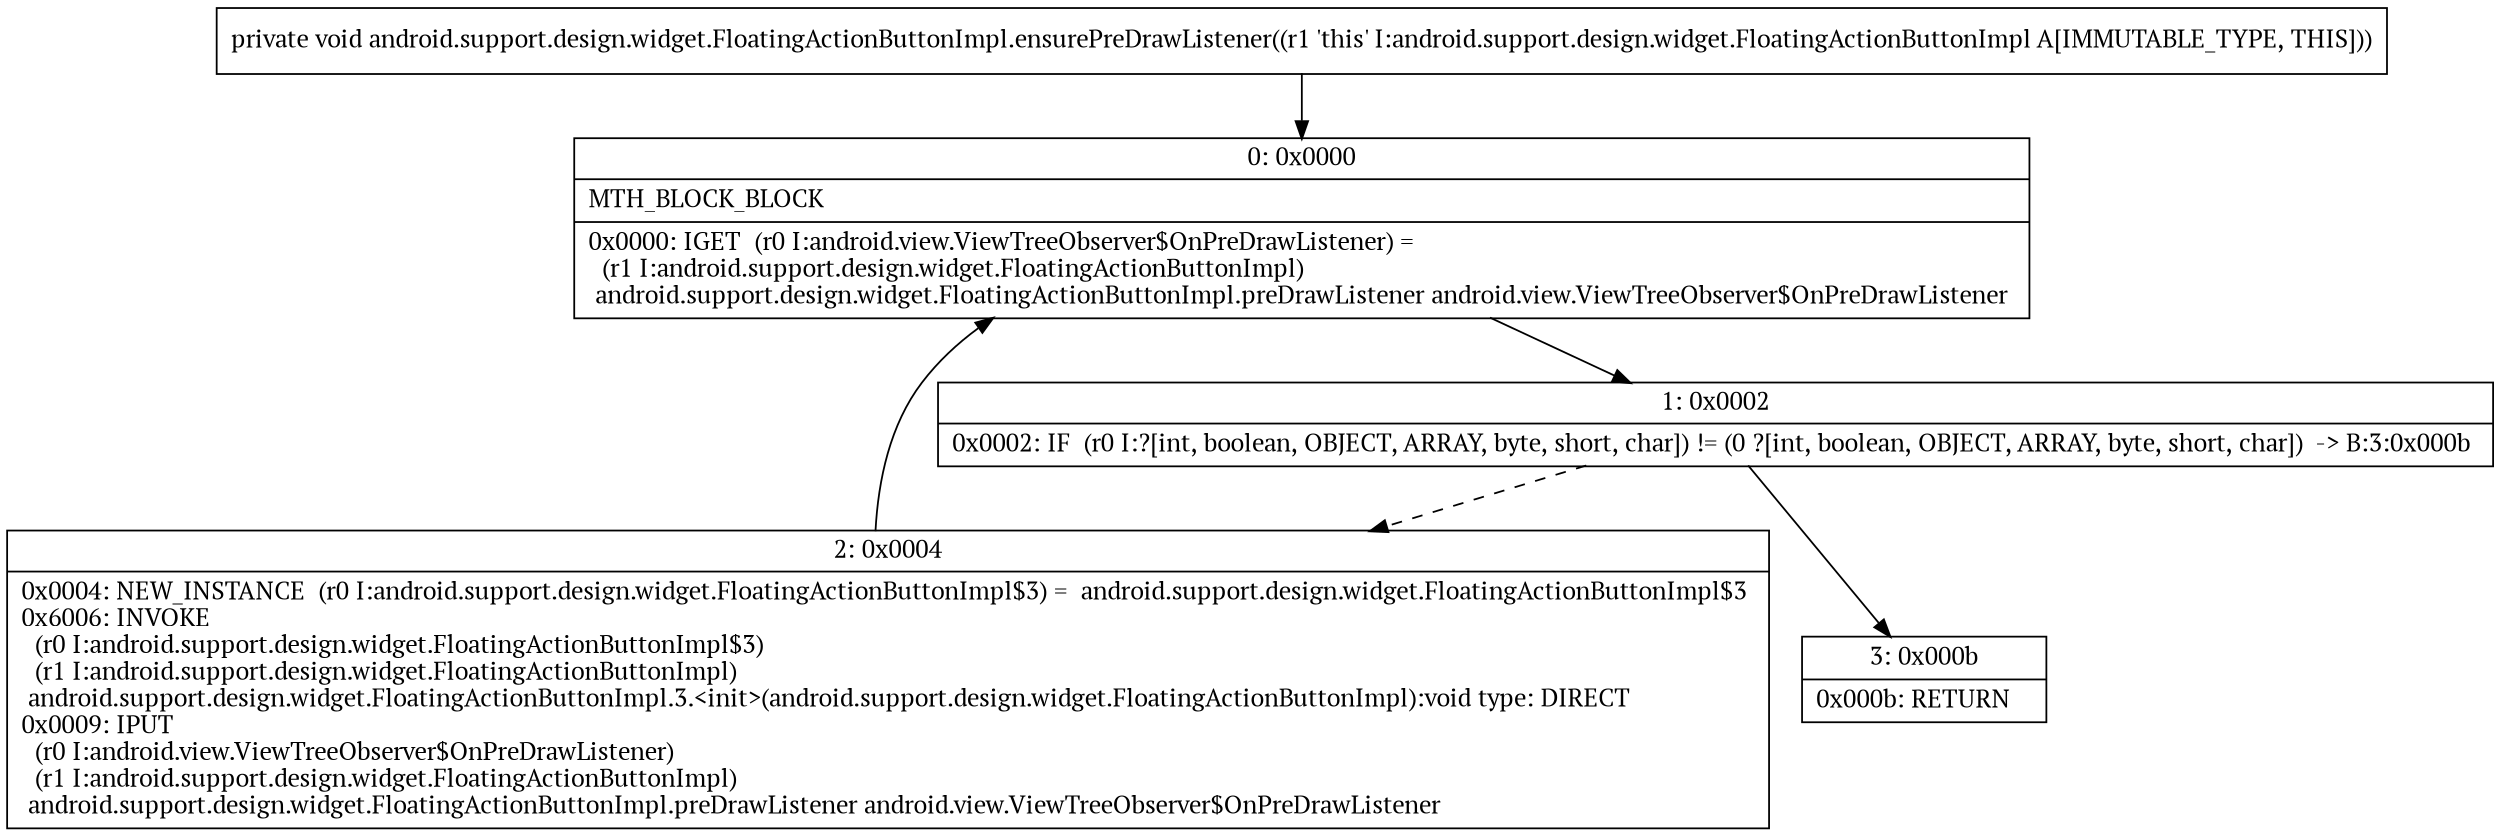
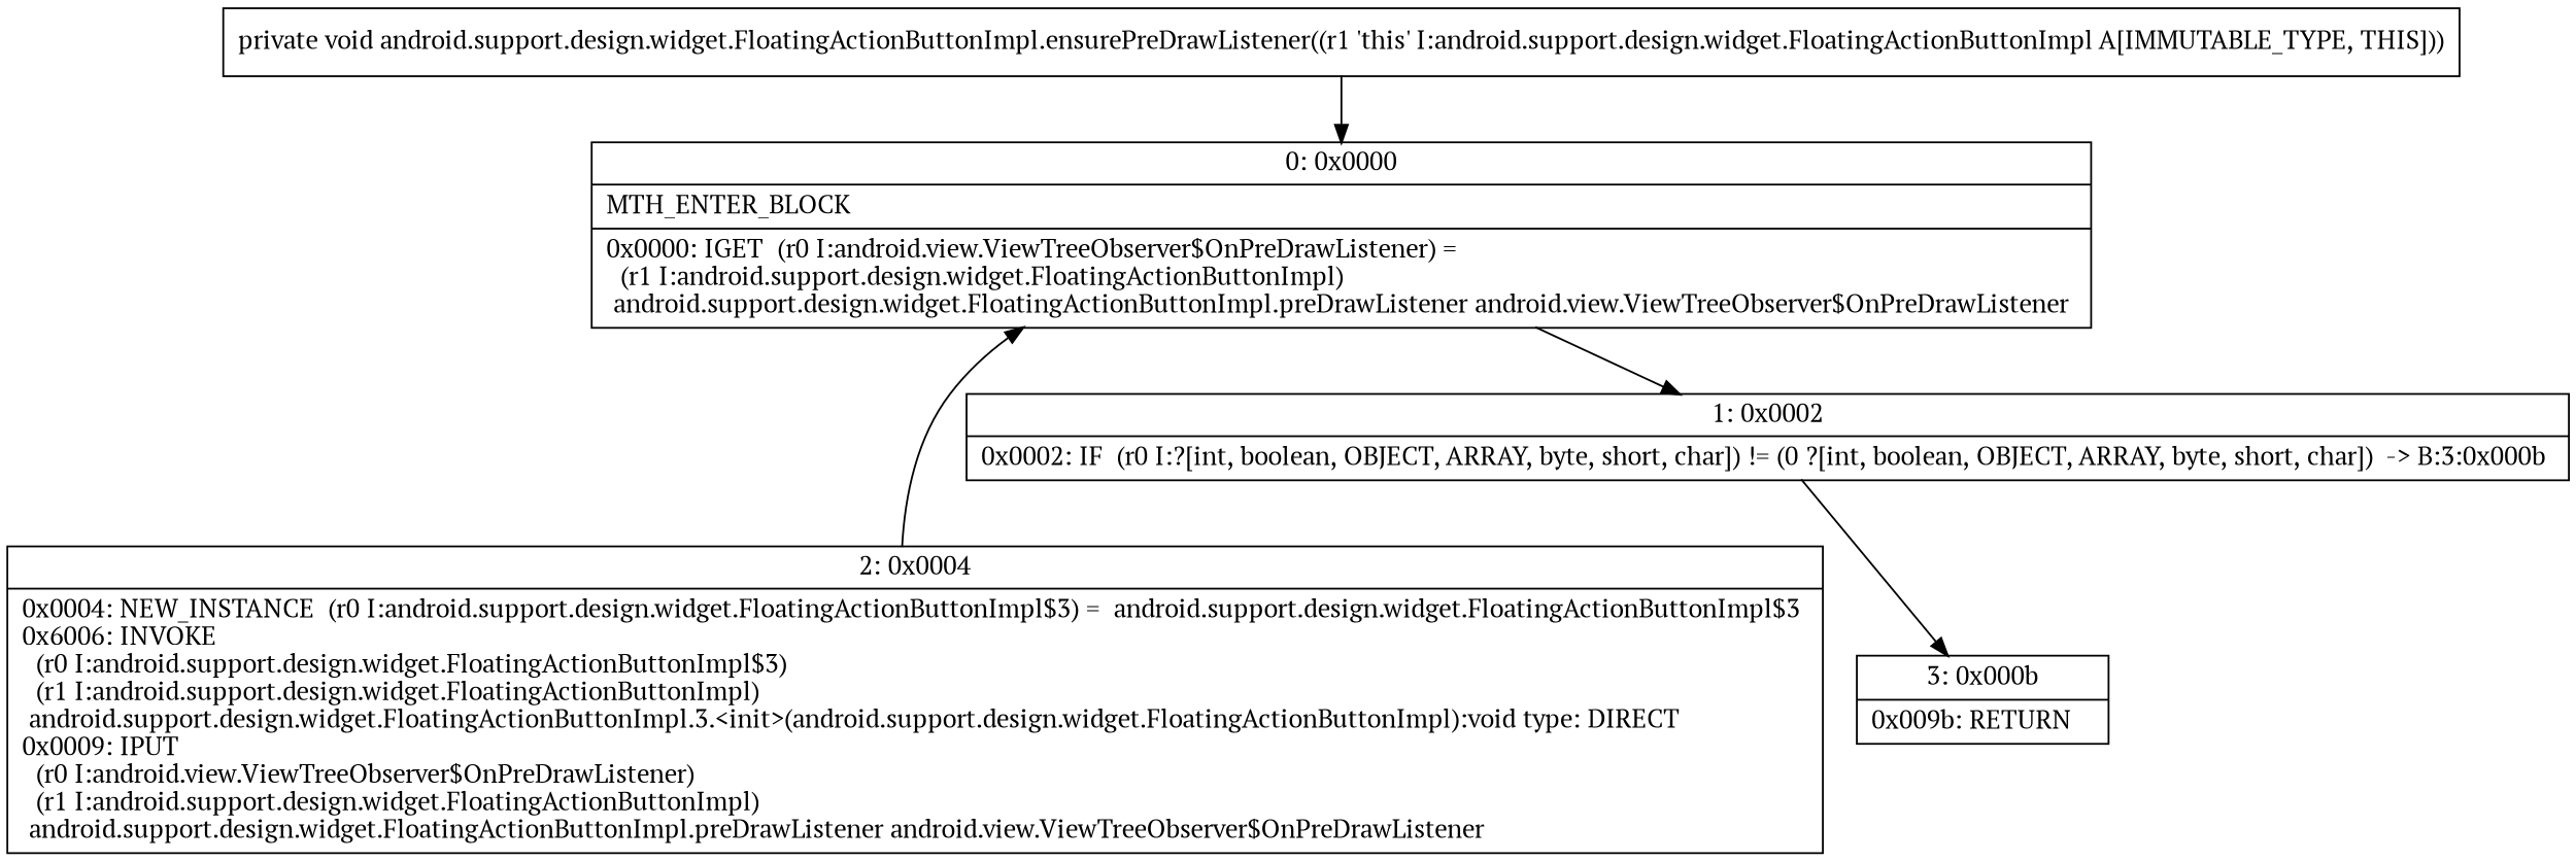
  digraph {
    fontname="PT Serif"
    node [fontname="PT Serif" shape=record]
    edge [fontname="PT Serif"]
-   n1 [label="{0\:\ 0x0000|MTH_BLOCK_BLOCK\l|0x0000: IGET  (r0 I:android.view.ViewTreeObserver$OnPreDrawListener) = \l  (r1 I:android.support.design.widget.FloatingActionButtonImpl)\l android.support.design.widget.FloatingActionButtonImpl.preDrawListener android.view.ViewTreeObserver$OnPreDrawListener \l}"]
+   n1 [label="{0\:\ 0x0000|MTH_ENTER_BLOCK\l|0x0000: IGET  (r0 I:android.view.ViewTreeObserver$OnPreDrawListener) = \l  (r1 I:android.support.design.widget.FloatingActionButtonImpl)\l android.support.design.widget.FloatingActionButtonImpl.preDrawListener android.view.ViewTreeObserver$OnPreDrawListener \l}"]
    n2 [label="{1\:\ 0x0002|0x0002: IF  (r0 I:?[int, boolean, OBJECT, ARRAY, byte, short, char]) != (0 ?[int, boolean, OBJECT, ARRAY, byte, short, char])  \-\> B:3:0x000b \l}"]
    n3 [label="{2\:\ 0x0004|0x0004: NEW_INSTANCE  (r0 I:android.support.design.widget.FloatingActionButtonImpl$3) =  android.support.design.widget.FloatingActionButtonImpl$3 \l0x6006: INVOKE  \l  (r0 I:android.support.design.widget.FloatingActionButtonImpl$3)\l  (r1 I:android.support.design.widget.FloatingActionButtonImpl)\l android.support.design.widget.FloatingActionButtonImpl.3.\<init\>(android.support.design.widget.FloatingActionButtonImpl):void type: DIRECT \l0x0009: IPUT  \l  (r0 I:android.view.ViewTreeObserver$OnPreDrawListener)\l  (r1 I:android.support.design.widget.FloatingActionButtonImpl)\l android.support.design.widget.FloatingActionButtonImpl.preDrawListener android.view.ViewTreeObserver$OnPreDrawListener \l}"]
-   n4 [label="{3\:\ 0x000b|0x000b: RETURN   \l}"]
+   n4 [label="{3\:\ 0x000b|0x009b: RETURN   \l}"]
    n5 [label="{private void android.support.design.widget.FloatingActionButtonImpl.ensurePreDrawListener((r1 'this' I:android.support.design.widget.FloatingActionButtonImpl A[IMMUTABLE_TYPE, THIS])) }"]
    n1 -> n2
-   n2 -> n3 [style=dashed]
    n2 -> n4
    n3 -> n1
    n5 -> n1
  }
